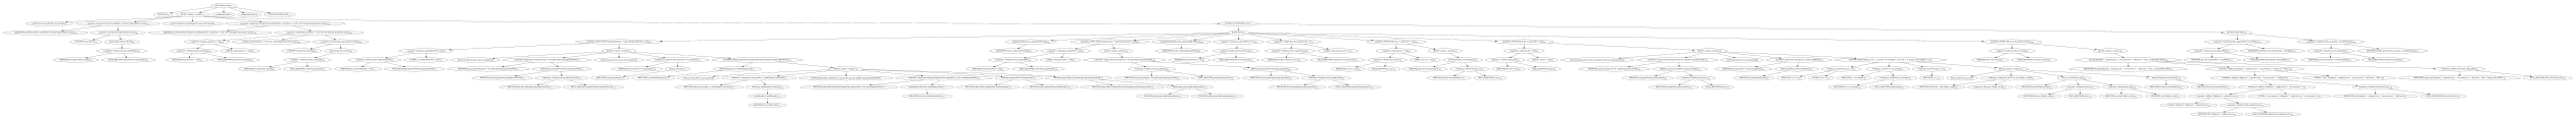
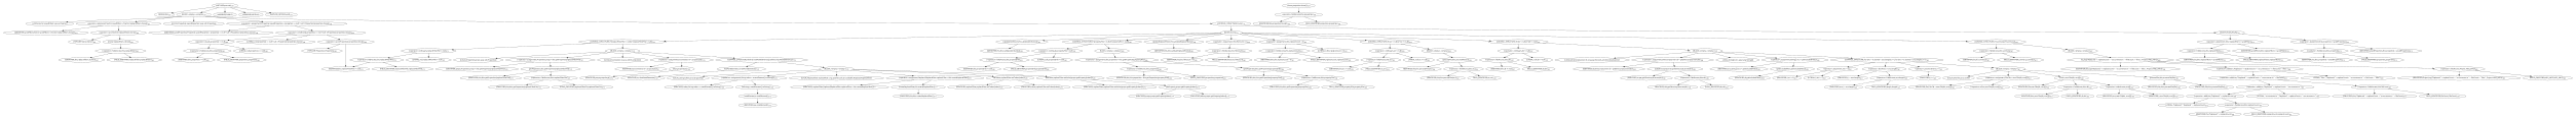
  digraph {
    fontname=Ubuntu
    node [fontname=Ubuntu]
    edge [fontname=Ubuntu]
    n1 [label=<(METHOD,execute)<SUB>265</SUB>>]
    n2 [label=<(PARAM,this)<SUB>265</SUB>>]
    n3 [label=<(BLOCK,&lt;empty&gt;,&lt;empty&gt;)<SUB>265</SUB>>]
    n4 [label=<(MODIFIER,PUBLIC)>]
    n5 [label=<(MODIFIER,VIRTUAL)>]
    n6 [label=<(METHOD_RETURN,void)<SUB>265</SUB>>]
    n7 [label=<(LOCAL,Vector savedFilters: java.util.Vector)>]
    n8 [label=<(&lt;operator&gt;.assignment,Vector savedFilters = (Vector) replacefilters.clone())<SUB>267</SUB>>]
    n9 [label=<(LOCAL,Properties savedProperties: java.util.Properties)>]
    n10 [label=<(&lt;operator&gt;.assignment,Properties savedProperties = properties == null ? null : (Properties) properties.clone())<SUB>268</SUB>>]
    n11 [label=<(CONTROL_STRUCTURE,try,try)<SUB>271</SUB>>]
    n12 [label=<(IDENTIFIER,savedFilters,Vector savedFilters = (Vector) replacefilters.clone())<SUB>267</SUB>>]
    n13 [label=<(&lt;operator&gt;.cast,(Vector) replacefilters.clone())<SUB>267</SUB>>]
    n14 [label=<(IDENTIFIER,savedProperties,Properties savedProperties = properties == null ? null : (Properties) properties.clone())<SUB>268</SUB>>]
    n15 [label=<(&lt;operator&gt;.conditional,properties == null ? null : (Properties) properties.clone())<SUB>269</SUB>>]
    n16 [label=<(BLOCK,try,try)<SUB>271</SUB>>]
    n17 [label=<(BLOCK,finally,finally)<SUB>311</SUB>>]
    n18 [label=<(TYPE_REF,Vector,Vector)<SUB>267</SUB>>]
    n19 [label=<(clone,replacefilters.clone())<SUB>267</SUB>>]
    n20 [label=<(&lt;operator&gt;.fieldAccess,this.replacefilters)<SUB>267</SUB>>]
    n21 [label=<(IDENTIFIER,this,replacefilters.clone())<SUB>267</SUB>>]
    n22 [label=<(FIELD_IDENTIFIER,replacefilters,replacefilters)<SUB>267</SUB>>]
    n23 [label=<(&lt;operator&gt;.equals,properties == null)<SUB>269</SUB>>]
    n24 [label=<(LITERAL,null,properties == null ? null : (Properties) properties.clone())<SUB>269</SUB>>]
    n25 [label=<(&lt;operator&gt;.cast,(Properties) properties.clone())<SUB>269</SUB>>]
    n26 [label=<(&lt;operator&gt;.fieldAccess,this.properties)<SUB>269</SUB>>]
    n27 [label=<(LITERAL,null,properties == null)<SUB>269</SUB>>]
    n28 [label=<(TYPE_REF,Properties,Properties)<SUB>269</SUB>>]
    n29 [label=<(clone,properties.clone())<SUB>269</SUB>>]
    n30 [label=<(IDENTIFIER,this,properties == null)<SUB>269</SUB>>]
    n31 [label=<(FIELD_IDENTIFIER,properties,properties)<SUB>269</SUB>>]
    n32 [label=<(&lt;operator&gt;.fieldAccess,this.properties)<SUB>269</SUB>>]
    n33 [label=<(IDENTIFIER,this,properties.clone())<SUB>269</SUB>>]
    n34 [label=<(FIELD_IDENTIFIER,properties,properties)<SUB>269</SUB>>]
    n35 [label=<(CONTROL_STRUCTURE,if (replaceFilterFile != null),if (replaceFilterFile != null))<SUB>272</SUB>>]
    n36 [label=<(validateAttributes,this.validateAttributes())<SUB>283</SUB>>]
    n37 [label=<(CONTROL_STRUCTURE,if (propertyFile != null),if (propertyFile != null))<SUB>285</SUB>>]
    n38 [label=<(validateReplacefilters,this.validateReplacefilters())<SUB>289</SUB>>]
    n39 [label=<(&lt;operator&gt;.assignment,this.fileCount = 0)<SUB>290</SUB>>]
    n40 [label=<(&lt;operator&gt;.assignment,this.replaceCount = 0)<SUB>291</SUB>>]
    n41 [label=<(CONTROL_STRUCTURE,if (src != null),if (src != null))<SUB>293</SUB>>]
    n42 [label=<(CONTROL_STRUCTURE,if (dir != null),if (dir != null))<SUB>297</SUB>>]
    n43 [label=<(CONTROL_STRUCTURE,if (summary),if (summary))<SUB>307</SUB>>]
    n44 [label=<(&lt;operator&gt;.assignment,this.replacefilters = savedFilters)<SUB>312</SUB>>]
    n45 [label=<(&lt;operator&gt;.assignment,this.properties = savedProperties)<SUB>313</SUB>>]
    n46 [label=<(&lt;operator&gt;.notEquals,replaceFilterFile != null)<SUB>272</SUB>>]
    n47 [label=<(BLOCK,&lt;empty&gt;,&lt;empty&gt;)<SUB>272</SUB>>]
    n48 [label=<(IDENTIFIER,this,this.validateAttributes())<SUB>283</SUB>>]
    n49 [label=<(&lt;operator&gt;.notEquals,propertyFile != null)<SUB>285</SUB>>]
    n50 [label=<(BLOCK,&lt;empty&gt;,&lt;empty&gt;)<SUB>285</SUB>>]
    n51 [label=<(IDENTIFIER,this,this.validateReplacefilters())<SUB>289</SUB>>]
    n52 [label=<(&lt;operator&gt;.fieldAccess,this.fileCount)<SUB>290</SUB>>]
    n53 [label=<(&lt;operator&gt;.fieldAccess,this.replaceCount)<SUB>291</SUB>>]
    n54 [label=<(LITERAL,0,this.replaceCount = 0)<SUB>291</SUB>>]
    n55 [label=<(&lt;operator&gt;.notEquals,src != null)<SUB>293</SUB>>]
    n56 [label=<(BLOCK,&lt;empty&gt;,&lt;empty&gt;)<SUB>293</SUB>>]
    n57 [label=<(&lt;operator&gt;.notEquals,dir != null)<SUB>297</SUB>>]
    n58 [label=<(BLOCK,&lt;empty&gt;,&lt;empty&gt;)<SUB>297</SUB>>]
    n59 [label=<(&lt;operator&gt;.fieldAccess,this.summary)<SUB>307</SUB>>]
    n60 [label=<(BLOCK,&lt;empty&gt;,&lt;empty&gt;)<SUB>307</SUB>>]
    n61 [label=<(&lt;operator&gt;.fieldAccess,this.replaceFilterFile)<SUB>272</SUB>>]
    n62 [label=<(LITERAL,null,replaceFilterFile != null)<SUB>272</SUB>>]
    n63 [label=<(LOCAL,Properties props: java.util.Properties)>]
    n64 [label=<(&lt;operator&gt;.assignment,Properties props = this.getProperties(replaceFilterFile))<SUB>273</SUB>>]
    n65 [label=<(LOCAL,Enumeration e: java.util.Enumeration)>]
    n66 [label=<(&lt;operator&gt;.assignment,Enumeration e = props.keys())<SUB>274</SUB>>]
    n67 [label=<(CONTROL_STRUCTURE,while (e.hasMoreElements()),while (e.hasMoreElements()))<SUB>275</SUB>>]
    n68 [label=<(IDENTIFIER,this,replaceFilterFile != null)<SUB>272</SUB>>]
    n69 [label=<(FIELD_IDENTIFIER,replaceFilterFile,replaceFilterFile)<SUB>272</SUB>>]
    n70 [label=<(IDENTIFIER,props,Properties props = this.getProperties(replaceFilterFile))<SUB>273</SUB>>]
    n71 [label=<(getProperties,this.getProperties(replaceFilterFile))<SUB>273</SUB>>]
    n72 [label=<(IDENTIFIER,e,Enumeration e = props.keys())<SUB>274</SUB>>]
    n73 [label=<(keys,props.keys())<SUB>274</SUB>>]
    n74 [label=<(hasMoreElements,e.hasMoreElements())<SUB>275</SUB>>]
    n75 [label=<(BLOCK,&lt;empty&gt;,&lt;empty&gt;)<SUB>275</SUB>>]
    n76 [label=<(IDENTIFIER,this,this.getProperties(replaceFilterFile))<SUB>273</SUB>>]
    n77 [label=<(&lt;operator&gt;.fieldAccess,this.replaceFilterFile)<SUB>273</SUB>>]
    n78 [label=<(IDENTIFIER,this,this.getProperties(replaceFilterFile))<SUB>273</SUB>>]
    n79 [label=<(FIELD_IDENTIFIER,replaceFilterFile,replaceFilterFile)<SUB>273</SUB>>]
    n80 [label=<(IDENTIFIER,props,props.keys())<SUB>274</SUB>>]
    n81 [label=<(IDENTIFIER,e,e.hasMoreElements())<SUB>275</SUB>>]
    n82 [label=<(LOCAL,String token: java.lang.String)>]
    n83 [label=<(&lt;operator&gt;.assignment,String token = e.nextElement().toString())<SUB>276</SUB>>]
    n84 [label=<(LOCAL,Replacefilter replaceFilter: org.apache.tools.ant.taskdefs.Replace$Replacefilter)>]
    n85 [label=<(&lt;operator&gt;.assignment,Replace$Replacefilter replaceFilter = this.createReplacefilter())<SUB>277</SUB>>]
    n86 [label=<(setToken,replaceFilter.setToken(token))<SUB>278</SUB>>]
    n87 [label=<(setValue,replaceFilter.setValue(props.getProperty(token)))<SUB>279</SUB>>]
    n88 [label=<(IDENTIFIER,token,String token = e.nextElement().toString())<SUB>276</SUB>>]
    n89 [label=<(toString,e.nextElement().toString())<SUB>276</SUB>>]
    n90 [label=<(IDENTIFIER,replaceFilter,Replace$Replacefilter replaceFilter = this.createReplacefilter())<SUB>277</SUB>>]
    n91 [label=<(createReplacefilter,this.createReplacefilter())<SUB>277</SUB>>]
    n92 [label=<(IDENTIFIER,replaceFilter,replaceFilter.setToken(token))<SUB>278</SUB>>]
    n93 [label=<(IDENTIFIER,token,replaceFilter.setToken(token))<SUB>278</SUB>>]
    n94 [label=<(IDENTIFIER,replaceFilter,replaceFilter.setValue(props.getProperty(token)))<SUB>279</SUB>>]
    n95 [label=<(getProperty,props.getProperty(token))<SUB>279</SUB>>]
    n96 [label=<(nextElement,e.nextElement())<SUB>276</SUB>>]
    n97 [label=<(IDENTIFIER,e,e.nextElement())<SUB>276</SUB>>]
    n98 [label=<(IDENTIFIER,this,this.createReplacefilter())<SUB>277</SUB>>]
    n99 [label=<(IDENTIFIER,props,props.getProperty(token))<SUB>279</SUB>>]
    n100 [label=<(IDENTIFIER,token,props.getProperty(token))<SUB>279</SUB>>]
    n101 [label=<(&lt;operator&gt;.fieldAccess,this.propertyFile)<SUB>285</SUB>>]
    n102 [label=<(LITERAL,null,propertyFile != null)<SUB>285</SUB>>]
    n103 [label=<(&lt;operator&gt;.assignment,this.properties = this.getProperties(propertyFile))<SUB>286</SUB>>]
    n104 [label=<(IDENTIFIER,this,propertyFile != null)<SUB>285</SUB>>]
    n105 [label=<(FIELD_IDENTIFIER,propertyFile,propertyFile)<SUB>285</SUB>>]
    n106 [label=<(&lt;operator&gt;.fieldAccess,this.properties)<SUB>286</SUB>>]
    n107 [label=<(getProperties,this.getProperties(propertyFile))<SUB>286</SUB>>]
    n108 [label=<(IDENTIFIER,this,this.properties = this.getProperties(propertyFile))<SUB>286</SUB>>]
    n109 [label=<(FIELD_IDENTIFIER,properties,properties)<SUB>286</SUB>>]
    n110 [label=<(IDENTIFIER,this,this.getProperties(propertyFile))<SUB>286</SUB>>]
    n111 [label=<(&lt;operator&gt;.fieldAccess,this.propertyFile)<SUB>286</SUB>>]
    n112 [label=<(IDENTIFIER,this,this.getProperties(propertyFile))<SUB>286</SUB>>]
    n113 [label=<(FIELD_IDENTIFIER,propertyFile,propertyFile)<SUB>286</SUB>>]
    n114 [label=<(IDENTIFIER,this,this.fileCount = 0)<SUB>290</SUB>>]
    n115 [label=<(FIELD_IDENTIFIER,fileCount,fileCount)<SUB>290</SUB>>]
    n116 [label=<(IDENTIFIER,this,this.replaceCount = 0)<SUB>291</SUB>>]
    n117 [label=<(FIELD_IDENTIFIER,replaceCount,replaceCount)<SUB>291</SUB>>]
    n118 [label=<(&lt;operator&gt;.fieldAccess,this.src)<SUB>293</SUB>>]
    n119 [label=<(LITERAL,null,src != null)<SUB>293</SUB>>]
    n120 [label=<(processFile,this.processFile(src))<SUB>294</SUB>>]
    n121 [label=<(IDENTIFIER,this,src != null)<SUB>293</SUB>>]
    n122 [label=<(FIELD_IDENTIFIER,src,src)<SUB>293</SUB>>]
    n123 [label=<(IDENTIFIER,this,this.processFile(src))<SUB>294</SUB>>]
    n124 [label=<(&lt;operator&gt;.fieldAccess,this.src)<SUB>294</SUB>>]
    n125 [label=<(IDENTIFIER,this,this.processFile(src))<SUB>294</SUB>>]
    n126 [label=<(FIELD_IDENTIFIER,src,src)<SUB>294</SUB>>]
    n127 [label=<(&lt;operator&gt;.fieldAccess,this.dir)<SUB>297</SUB>>]
    n128 [label=<(LITERAL,null,dir != null)<SUB>297</SUB>>]
    n129 [label=<(LOCAL,DirectoryScanner ds: org.apache.tools.ant.DirectoryScanner)>]
    n130 [label=<(&lt;operator&gt;.assignment,DirectoryScanner ds = getDirectoryScanner(dir))<SUB>298</SUB>>]
    n131 [label=<(LOCAL,String[] srcs: java.lang.String[])>]
    n132 [label=<(&lt;operator&gt;.assignment,String[] srcs = getIncludedFiles())<SUB>299</SUB>>]
    n133 [label=<(CONTROL_STRUCTURE,for (int i = 0; Some(i &lt; srcs.length); i++),for (int i = 0; Some(i &lt; srcs.length); i++))<SUB>301</SUB>>]
    n134 [label=<(IDENTIFIER,this,dir != null)<SUB>297</SUB>>]
    n135 [label=<(FIELD_IDENTIFIER,dir,dir)<SUB>297</SUB>>]
    n136 [label=<(IDENTIFIER,ds,DirectoryScanner ds = getDirectoryScanner(dir))<SUB>298</SUB>>]
    n137 [label=<(getDirectoryScanner,getDirectoryScanner(dir))<SUB>298</SUB>>]
    n138 [label=<(IDENTIFIER,srcs,String[] srcs = getIncludedFiles())<SUB>299</SUB>>]
    n139 [label=<(getIncludedFiles,getIncludedFiles())<SUB>299</SUB>>]
    n140 [label=<(&lt;operator&gt;.assignment,int i = 0)<SUB>301</SUB>>]
    n141 [label=<(&lt;operator&gt;.lessThan,i &lt; srcs.length)<SUB>301</SUB>>]
    n142 [label=<(&lt;operator&gt;.postIncrement,i++)<SUB>301</SUB>>]
    n143 [label=<(BLOCK,&lt;empty&gt;,&lt;empty&gt;)<SUB>301</SUB>>]
    n144 [label=<(IDENTIFIER,super,getDirectoryScanner(dir))<SUB>298</SUB>>]
    n145 [label=<(&lt;operator&gt;.fieldAccess,this.dir)<SUB>298</SUB>>]
    n146 [label=<(IDENTIFIER,this,getDirectoryScanner(dir))<SUB>298</SUB>>]
    n147 [label=<(FIELD_IDENTIFIER,dir,dir)<SUB>298</SUB>>]
    n148 [label=<(IDENTIFIER,ds,getIncludedFiles())<SUB>299</SUB>>]
    n149 [label=<(IDENTIFIER,i,int i = 0)<SUB>301</SUB>>]
    n150 [label=<(LITERAL,0,int i = 0)<SUB>301</SUB>>]
    n151 [label=<(IDENTIFIER,i,i &lt; srcs.length)<SUB>301</SUB>>]
    n152 [label=<(&lt;operator&gt;.fieldAccess,srcs.length)<SUB>301</SUB>>]
    n153 [label=<(IDENTIFIER,i,i++)<SUB>301</SUB>>]
    n154 [label=<(LOCAL,File file: java.io.File)>]
    n155 [label=<(&lt;operator&gt;.assignment,File file = new File(dir, srcs[i]))<SUB>302</SUB>>]
    n156 [label=<(&lt;init&gt;,new File(dir, srcs[i]))<SUB>302</SUB>>]
    n157 [label=<(processFile,this.processFile(file))<SUB>303</SUB>>]
    n158 [label=<(IDENTIFIER,srcs,i &lt; srcs.length)<SUB>301</SUB>>]
    n159 [label=<(FIELD_IDENTIFIER,length,length)<SUB>301</SUB>>]
    n160 [label=<(IDENTIFIER,file,File file = new File(dir, srcs[i]))<SUB>302</SUB>>]
    n161 [label=<(&lt;operator&gt;.alloc,new File(dir, srcs[i]))<SUB>302</SUB>>]
    n162 [label=<(IDENTIFIER,file,new File(dir, srcs[i]))<SUB>302</SUB>>]
    n163 [label=<(&lt;operator&gt;.fieldAccess,this.dir)<SUB>302</SUB>>]
    n164 [label=<(&lt;operator&gt;.indexAccess,srcs[i])<SUB>302</SUB>>]
    n165 [label=<(IDENTIFIER,this,this.processFile(file))<SUB>303</SUB>>]
    n166 [label=<(IDENTIFIER,file,this.processFile(file))<SUB>303</SUB>>]
    n167 [label=<(IDENTIFIER,this,new File(dir, srcs[i]))<SUB>302</SUB>>]
    n168 [label=<(FIELD_IDENTIFIER,dir,dir)<SUB>302</SUB>>]
    n169 [label=<(IDENTIFIER,srcs,new File(dir, srcs[i]))<SUB>302</SUB>>]
    n170 [label=<(IDENTIFIER,i,new File(dir, srcs[i]))<SUB>302</SUB>>]
    n171 [label=<(IDENTIFIER,this,if (summary))<SUB>307</SUB>>]
    n172 [label=<(FIELD_IDENTIFIER,summary,summary)<SUB>307</SUB>>]
    n173 [label=<(log,log(&quot;Replaced &quot; + replaceCount + &quot; occurrences in &quot; + fileCount + &quot; files.&quot;, Project.MSG_INFO))<SUB>308</SUB>>]
    n174 [label=<(IDENTIFIER,this,log(&quot;Replaced &quot; + replaceCount + &quot; occurrences in &quot; + fileCount + &quot; files.&quot;, Project.MSG_INFO))<SUB>308</SUB>>]
    n175 [label=<(&lt;operator&gt;.addition,&quot;Replaced &quot; + replaceCount + &quot; occurrences in &quot; + fileCount + &quot; files.&quot;)<SUB>308</SUB>>]
    n176 [label=<(&lt;operator&gt;.fieldAccess,Project.MSG_INFO)<SUB>309</SUB>>]
    n177 [label=<(&lt;operator&gt;.addition,&quot;Replaced &quot; + replaceCount + &quot; occurrences in &quot; + fileCount)<SUB>308</SUB>>]
    n178 [label=<(LITERAL,&quot; files.&quot;,&quot;Replaced &quot; + replaceCount + &quot; occurrences in &quot; + fileCount + &quot; files.&quot;)<SUB>309</SUB>>]
    n179 [label=<(IDENTIFIER,Project,log(&quot;Replaced &quot; + replaceCount + &quot; occurrences in &quot; + fileCount + &quot; files.&quot;, Project.MSG_INFO))<SUB>309</SUB>>]
    n180 [label=<(FIELD_IDENTIFIER,MSG_INFO,MSG_INFO)<SUB>309</SUB>>]
    n181 [label=<(&lt;operator&gt;.addition,&quot;Replaced &quot; + replaceCount + &quot; occurrences in &quot;)<SUB>308</SUB>>]
    n182 [label=<(&lt;operator&gt;.fieldAccess,this.fileCount)<SUB>309</SUB>>]
    n183 [label=<(&lt;operator&gt;.addition,&quot;Replaced &quot; + replaceCount)<SUB>308</SUB>>]
    n184 [label=<(LITERAL,&quot; occurrences in &quot;,&quot;Replaced &quot; + replaceCount + &quot; occurrences in &quot;)<SUB>308</SUB>>]
    n185 [label=<(IDENTIFIER,this,&quot;Replaced &quot; + replaceCount + &quot; occurrences in &quot; + fileCount)<SUB>309</SUB>>]
    n186 [label=<(FIELD_IDENTIFIER,fileCount,fileCount)<SUB>309</SUB>>]
    n187 [label=<(LITERAL,&quot;Replaced &quot;,&quot;Replaced &quot; + replaceCount)<SUB>308</SUB>>]
    n188 [label=<(&lt;operator&gt;.fieldAccess,this.replaceCount)<SUB>308</SUB>>]
    n189 [label=<(IDENTIFIER,this,&quot;Replaced &quot; + replaceCount)<SUB>308</SUB>>]
    n190 [label=<(FIELD_IDENTIFIER,replaceCount,replaceCount)<SUB>308</SUB>>]
    n191 [label=<(&lt;operator&gt;.fieldAccess,this.replacefilters)<SUB>312</SUB>>]
    n192 [label=<(IDENTIFIER,savedFilters,this.replacefilters = savedFilters)<SUB>312</SUB>>]
    n193 [label=<(&lt;operator&gt;.fieldAccess,this.properties)<SUB>313</SUB>>]
    n194 [label=<(IDENTIFIER,savedProperties,this.properties = savedProperties)<SUB>313</SUB>>]
    n195 [label=<(IDENTIFIER,this,this.replacefilters = savedFilters)<SUB>312</SUB>>]
    n196 [label=<(FIELD_IDENTIFIER,replacefilters,replacefilters)<SUB>312</SUB>>]
    n197 [label=<(IDENTIFIER,this,this.properties = savedProperties)<SUB>313</SUB>>]
    n198 [label=<(FIELD_IDENTIFIER,properties,properties)<SUB>313</SUB>>]
    n1 -> n2
    n1 -> n3
    n1 -> n4
    n1 -> n5
    n1 -> n6
    n3 -> n7
    n3 -> n8
    n3 -> n9
    n3 -> n10
    n3 -> n11
    n8 -> n12
    n8 -> n13
    n10 -> n14
    n10 -> n15
    n11 -> n16
    n11 -> n17
    n13 -> n18
    n13 -> n19
    n15 -> n23
    n15 -> n24
    n15 -> n25
    n16 -> n35
    n16 -> n36
    n16 -> n37
    n16 -> n38
    n16 -> n39
    n16 -> n40
    n16 -> n41
    n16 -> n42
    n16 -> n43
    n17 -> n44
    n17 -> n45
    n19 -> n20
    n20 -> n21
    n20 -> n22
    n23 -> n26
    n23 -> n27
    n25 -> n28
-   n25 -> n29
+   n25 -> n68
    n26 -> n30
    n26 -> n31
    n29 -> n32
    n32 -> n33
    n32 -> n34
    n35 -> n46
    n35 -> n47
    n36 -> n48
    n37 -> n49
    n37 -> n50
    n38 -> n51
    n39 -> n52
    n40 -> n53
    n40 -> n54
    n41 -> n55
    n41 -> n56
    n42 -> n57
    n42 -> n58
    n43 -> n59
    n43 -> n60
    n44 -> n191
    n44 -> n192
    n45 -> n193
    n45 -> n194
    n46 -> n61
    n46 -> n62
    n47 -> n63
    n47 -> n64
    n47 -> n65
    n47 -> n66
    n47 -> n67
    n49 -> n101
    n49 -> n102
    n50 -> n103
    n52 -> n114
    n52 -> n115
    n53 -> n116
    n53 -> n117
    n55 -> n118
    n55 -> n119
    n56 -> n120
    n57 -> n127
    n57 -> n128
    n58 -> n129
    n58 -> n130
    n58 -> n131
    n58 -> n132
    n58 -> n133
    n59 -> n171
    n59 -> n172
    n60 -> n173
    n61 -> n68
    n61 -> n69
    n64 -> n70
    n64 -> n71
    n66 -> n72
    n66 -> n73
    n67 -> n74
    n67 -> n75
    n71 -> n76
    n71 -> n77
    n73 -> n80
    n74 -> n81
    n75 -> n82
    n75 -> n83
    n75 -> n84
    n75 -> n85
    n75 -> n86
    n75 -> n87
    n77 -> n78
    n77 -> n79
    n83 -> n88
    n83 -> n89
    n85 -> n90
    n85 -> n91
    n86 -> n92
    n86 -> n93
    n87 -> n94
    n87 -> n95
    n89 -> n96
    n91 -> n98
    n95 -> n99
    n95 -> n100
    n96 -> n97
    n101 -> n104
    n101 -> n105
    n103 -> n106
    n103 -> n107
    n106 -> n108
    n106 -> n109
    n107 -> n110
    n107 -> n111
    n111 -> n112
    n111 -> n113
    n118 -> n121
    n118 -> n122
    n120 -> n123
    n120 -> n124
    n124 -> n125
    n124 -> n126
    n127 -> n134
    n127 -> n135
    n130 -> n136
    n130 -> n137
    n132 -> n138
    n132 -> n139
    n133 -> n140
    n133 -> n141
    n133 -> n142
    n133 -> n143
    n137 -> n144
    n137 -> n145
    n139 -> n148
    n140 -> n149
    n140 -> n150
    n141 -> n151
    n141 -> n152
    n142 -> n153
    n143 -> n154
    n143 -> n155
    n143 -> n156
    n143 -> n157
    n145 -> n146
    n145 -> n147
    n152 -> n158
    n152 -> n159
    n155 -> n160
    n155 -> n161
    n156 -> n162
    n156 -> n163
    n156 -> n164
    n157 -> n165
    n157 -> n166
    n163 -> n167
    n163 -> n168
    n164 -> n169
    n164 -> n170
    n173 -> n174
    n173 -> n175
    n173 -> n176
    n175 -> n177
    n175 -> n178
    n176 -> n179
    n176 -> n180
    n177 -> n181
    n177 -> n182
    n181 -> n183
    n181 -> n184
    n182 -> n185
    n182 -> n186
    n183 -> n187
    n183 -> n188
    n188 -> n189
    n188 -> n190
    n191 -> n195
    n191 -> n196
    n193 -> n197
    n193 -> n198
  }
